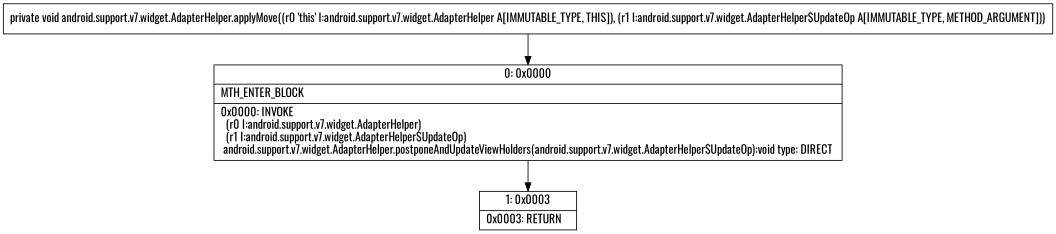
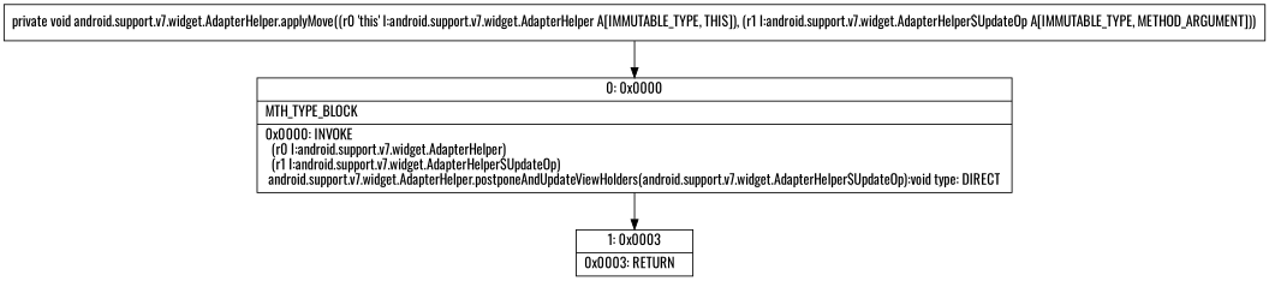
  digraph {
    fontname=Oswald
    node [shape=record fontname=Oswald]
    edge [fontname=Oswald]
-   n1 [label="{0\:\ 0x0000|MTH_ENTER_BLOCK\l|0x0000: INVOKE  \l  (r0 I:android.support.v7.widget.AdapterHelper)\l  (r1 I:android.support.v7.widget.AdapterHelper$UpdateOp)\l android.support.v7.widget.AdapterHelper.postponeAndUpdateViewHolders(android.support.v7.widget.AdapterHelper$UpdateOp):void type: DIRECT \l}"]
+   n1 [label="{0\:\ 0x0000|MTH_TYPE_BLOCK\l|0x0000: INVOKE  \l  (r0 I:android.support.v7.widget.AdapterHelper)\l  (r1 I:android.support.v7.widget.AdapterHelper$UpdateOp)\l android.support.v7.widget.AdapterHelper.postponeAndUpdateViewHolders(android.support.v7.widget.AdapterHelper$UpdateOp):void type: DIRECT \l}"]
    n2 [label="{1\:\ 0x0003|0x0003: RETURN   \l}"]
    n3 [label="{private void android.support.v7.widget.AdapterHelper.applyMove((r0 'this' I:android.support.v7.widget.AdapterHelper A[IMMUTABLE_TYPE, THIS]), (r1 I:android.support.v7.widget.AdapterHelper$UpdateOp A[IMMUTABLE_TYPE, METHOD_ARGUMENT])) }"]
    n1 -> n2
    n3 -> n1
  }
